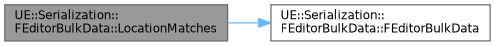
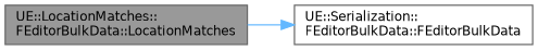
  digraph {
    rankdir=LR
    node [fontname=Helvetica fontsize=10 shape=box style=filled]
-   n1 [color=gray40 fillcolor=grey60 fontcolor=black height=0.2 label="UE::Serialization::\lFEditorBulkData::LocationMatches" width=0.4]
+   n1 [color=gray40 fillcolor=grey60 fontcolor=black height=0.2 label="UE::LocationMatches::\lFEditorBulkData::LocationMatches" width=0.4]
    n2 [color=grey40 fillcolor=white height=0.2 label="UE::Serialization::\lFEditorBulkData::FEditorBulkData" width=0.4]
    n1 -> n2 [color=steelblue1 fontname=Helvetica fontsize=10 labelfontname=Helvetica labelfontsize=10 style=solid]
  }
